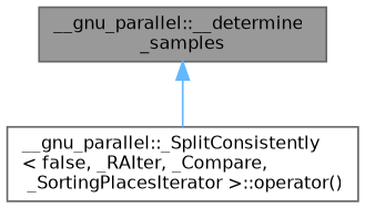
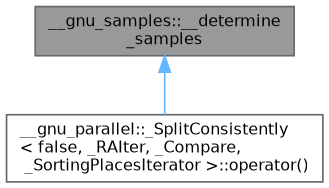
  digraph {
    rankdir=TB
    node [fontname=Helvetica fontsize=10 shape=box style=filled]
-   n1 [color=gray40 fillcolor=grey60 fontcolor=black height=0.2 label="__gnu_parallel::__determine\l_samples" width=0.4]
+   n1 [color=gray40 fillcolor=grey60 fontcolor=black height=0.2 label="__gnu_samples::__determine\l_samples" width=0.4]
    n2 [color=grey40 fillcolor=white height=0.2 label="__gnu_parallel::_SplitConsistently\l\< false, _RAIter, _Compare,\l _SortingPlacesIterator \>::operator()" width=0.4]
    n1 -> n2 [color=steelblue1 dir=back fontname=Helvetica fontsize=10 labelfontname=Helvetica labelfontsize=10 style=solid]
  }
